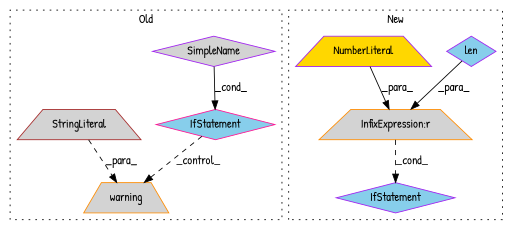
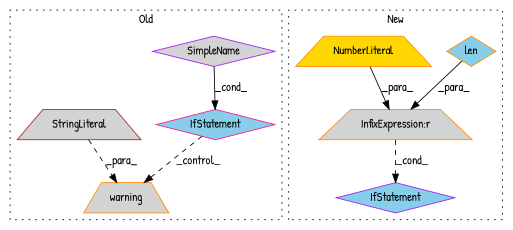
  digraph {
    fontname="Patrick Hand"
    node [a=32 color=purple fillcolor=lightgrey fontname="Patrick Hand" l="4,2" shape=trapezium style=filled]
    edge [fontname="Patrick Hand" style=dashed]
    n1 [color=darkorange l="8,1" label=warning s="16403,16512"]
    n2 [a=25 color=deeppink fillcolor=skyblue label=IfStatement s="16356,16384" shape=diamond]
    n3 [a=42 label=SimpleName shape=diamond l=""]
    n4 [a=45 color=brown l=101 label=StringLiteral s=16411]
-   n5 [fillcolor=skyblue l="4,1" label=len s="16391,16411" shape=diamond]
+   n5 [color=darkorange fillcolor=skyblue l="4,1" label=len s="16391,16411" shape=diamond]
    n6 [a=25 fillcolor=skyblue label=IfStatement s="16356,16418" shape=diamond]
    n7 [a=27 color=darkorange l=4 label="InfixExpression:r" s=16412]
-   n8 [a=34 fillcolor=gold l=1 label=NumberLiteral s=16416]
+   n8 [a=34 color=darkorange fillcolor=gold l=1 label=NumberLiteral s=16416]
    subgraph cluster_1 {
      label=Old
      style=dotted
      n1
      n2
      n3
      n4
    }
    subgraph cluster_2 {
      label=New
      style=dotted
      n5
      n6
      n7
      n8
    }
    n2 -> n1 [label=_control_]
    n3 -> n2 [label=_cond_ style=solid]
    n4 -> n1 [label=_para_]
    n5 -> n7 [label=_para_ style=solid]
    n7 -> n6 [label=_cond_]
    n8 -> n7 [label=_para_ style=solid]
  }
